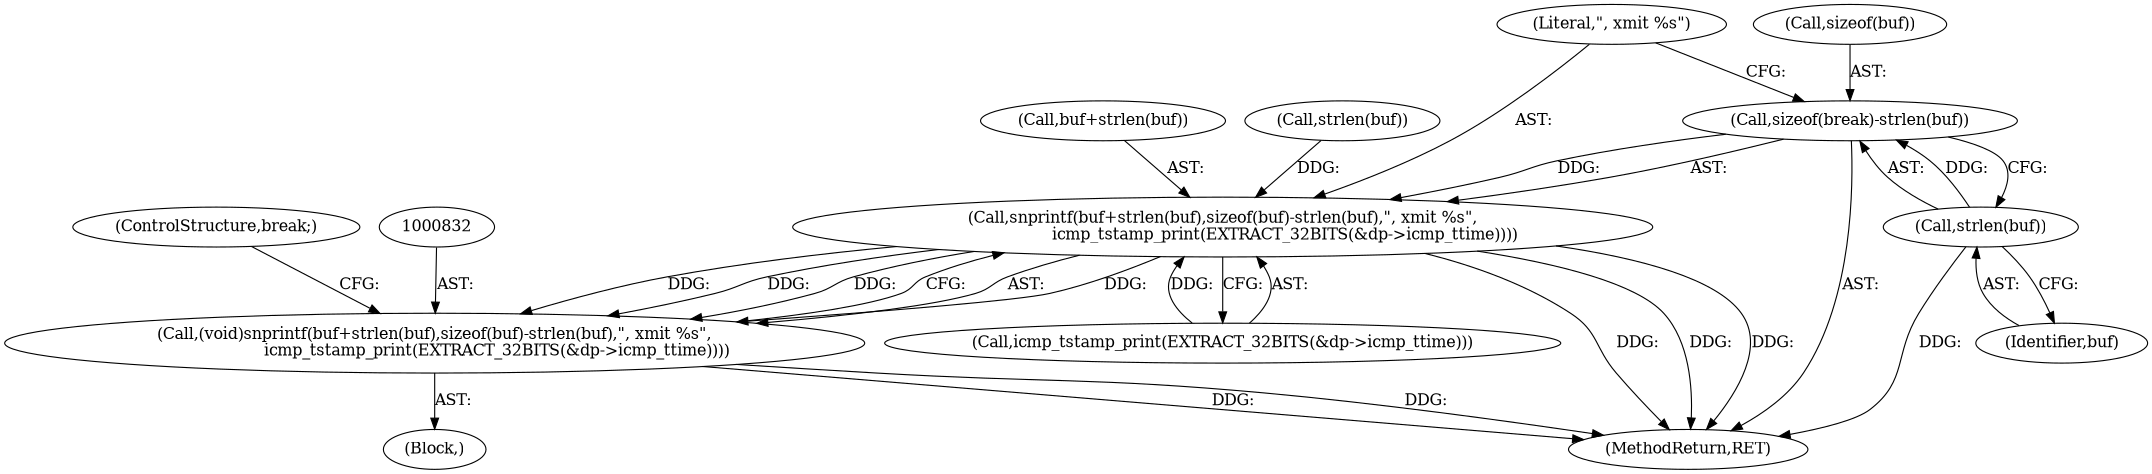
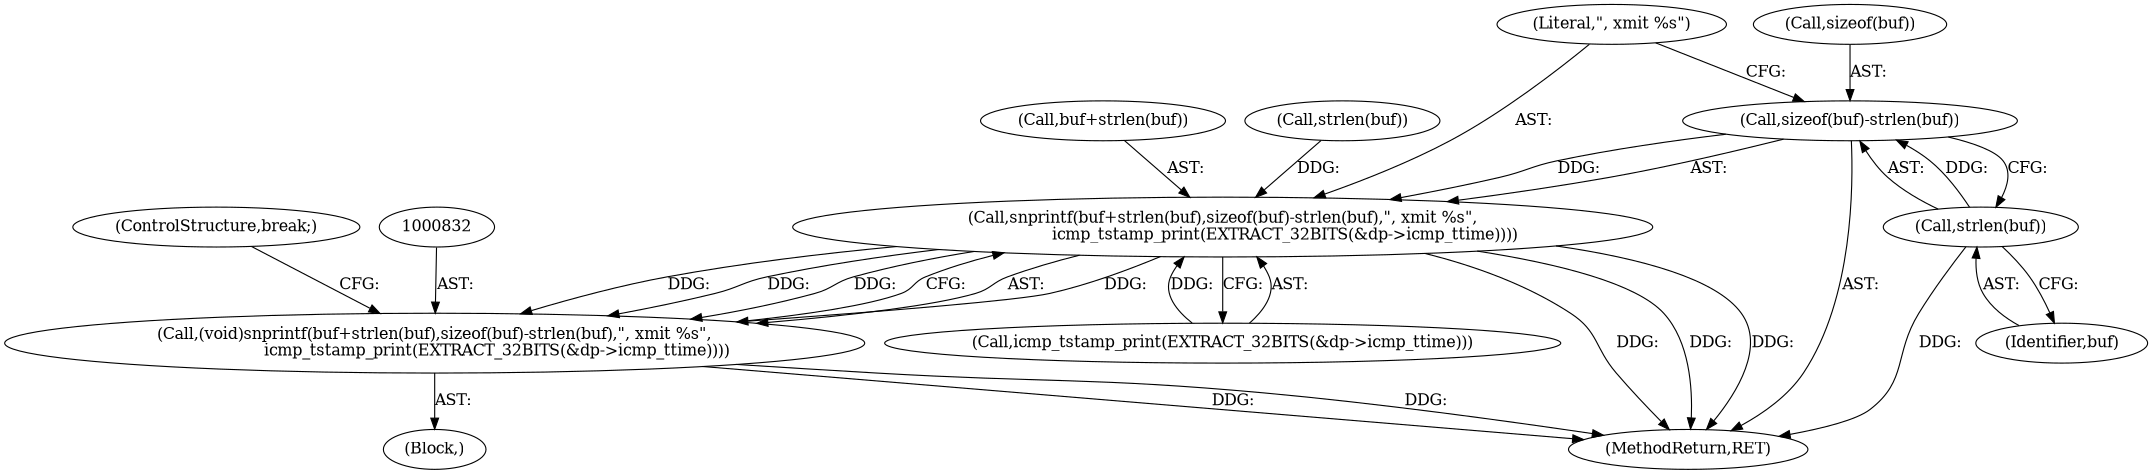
  digraph {
-   n1 [label="(Call,sizeof(break)-strlen(buf))"]
+   n1 [label="(Call,sizeof(buf)-strlen(buf))"]
    n2 [label="(Call,strlen(buf))"]
    n3 [label="(Call,snprintf(buf+strlen(buf),sizeof(buf)-strlen(buf),\", xmit %s\",\n                         icmp_tstamp_print(EXTRACT_32BITS(&dp->icmp_ttime))))"]
    n4 [label="(MethodReturn,RET)"]
    n5 [label="(Identifier,buf)"]
    n6 [label="(Call,(void)snprintf(buf+strlen(buf),sizeof(buf)-strlen(buf),\", xmit %s\",\n                         icmp_tstamp_print(EXTRACT_32BITS(&dp->icmp_ttime))))"]
    n7 [label="(Call,icmp_tstamp_print(EXTRACT_32BITS(&dp->icmp_ttime)))"]
    n8 [label="(Block,)"]
    n9 [label="(Call,buf+strlen(buf))"]
    n10 [label="(Call,strlen(buf))"]
    n11 [label="(ControlStructure,break;)"]
    n12 [label="(Call,sizeof(buf))"]
    n13 [label="(Literal,\", xmit %s\")"]
    1000832
    n1 -> n2 [label="CFG: "]
    n1 -> n3 [label="AST: "]
    n1 -> n3 [label="DDG: "]
    n1 -> n4 [label="AST: "]
    n2 -> n1 [label="AST: "]
    n2 -> n1 [label="DDG: "]
    n2 -> n4 [label="DDG: "]
    n2 -> n5 [label="CFG: "]
    n3 -> n4 [label="DDG: "]
    n3 -> n4 [label="DDG: "]
    n3 -> n4 [label="DDG: "]
    n3 -> n6 [label="AST: "]
    n3 -> n6 [label="DDG: "]
    n3 -> n6 [label="DDG: "]
    n3 -> n6 [label="DDG: "]
    n3 -> n6 [label="DDG: "]
    n3 -> n7 [label="CFG: "]
    n5 -> n2 [label="AST: "]
    n6 -> n3 [label="CFG: "]
    n6 -> n4 [label="DDG: "]
    n6 -> n4 [label="DDG: "]
    n6 -> n8 [label="AST: "]
    n7 -> n3 [label="AST: "]
    n7 -> n3 [label="DDG: "]
    n9 -> n3 [label="AST: "]
    n10 -> n3 [label="DDG: "]
    n11 -> n6 [label="CFG: "]
    n12 -> n1 [label="AST: "]
    n13 -> n1 [label="CFG: "]
    n13 -> n3 [label="AST: "]
    1000832 -> n6 [label="AST: "]
  }
